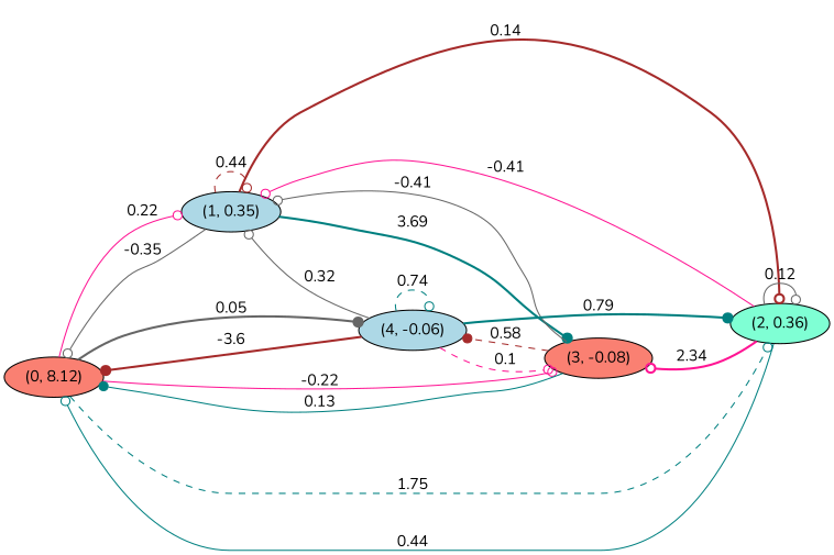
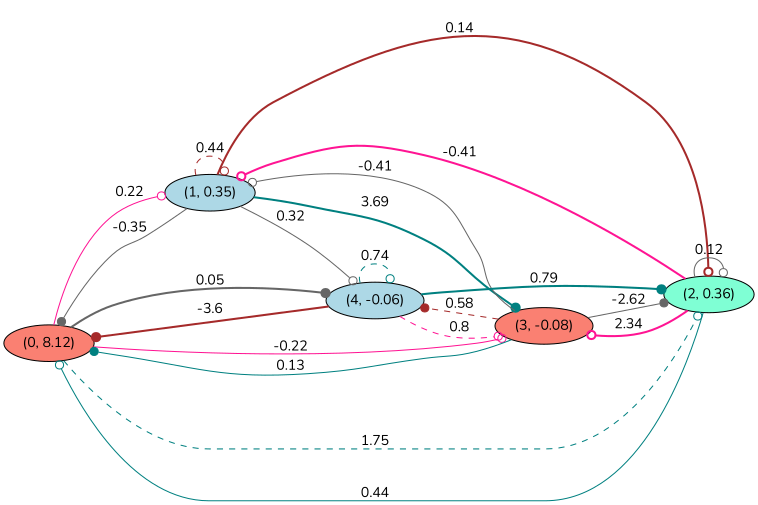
  digraph {
    fontname=Nunito
    rankdir=LR
    node [fillcolor=salmon fontname=Nunito style=filled]
    edge [arrowhead=odot color=teal fontname=Nunito style=solid]
    n1 [label="(0, 8.12)"]
    n2 [fillcolor=lightblue label="(1, 0.35)"]
    n3 [fillcolor=aquamarine label="(2, 0.36)"]
    n4 [label="(3, -0.08)"]
    n5 [fillcolor=lightblue label="(4, -0.06)"]
    n1 -> n2 [color=deeppink label=0.22]
    n1 -> n3 [label=1.75 style=dashed]
    n1 -> n4 [color=deeppink label=-0.22]
    n1 -> n5 [arrowhead=dot color=gray40 label=0.05 style=bold]
-   n2 -> n1 [color=gray40 label=-0.35]
+   n2 -> n1 [arrowhead=dot color=gray40 label=-0.35]
    n2 -> n2 [color=brown label=0.44 style=dashed]
    n2 -> n3 [color=brown label=0.14 style=bold]
    n2 -> n4 [arrowhead=dot label=3.69 style=bold]
    n3 -> n1 [label=0.44]
-   n3 -> n2 [color=deeppink label=-0.41]
+   n3 -> n2 [color=deeppink label=-0.41 style=bold]
    n3 -> n3 [color=gray40 label=0.12]
    n3 -> n4 [color=deeppink label=2.34 style=bold]
    n4 -> n1 [arrowhead=dot label=0.13]
    n4 -> n2 [color=gray40 label=-0.41]
+   n4 -> n3 [arrowhead=dot color=gray40 label=-2.62]
    n4 -> n5 [arrowhead=dot color=brown label=0.58 style=dashed]
    n5 -> n1 [arrowhead=dot color=brown label=-3.6 style=bold]
-   n5 -> n2 [color=gray40 label=0.32]
+   n2 -> n5 [color=gray40 label=0.32]
    n5 -> n3 [arrowhead=dot label=0.79 style=bold]
-   n5 -> n4 [color=deeppink label=0.1 style=dashed]
+   n5 -> n4 [color=deeppink label=0.8 style=dashed]
    n5 -> n5 [label=0.74 style=dashed]
  }
